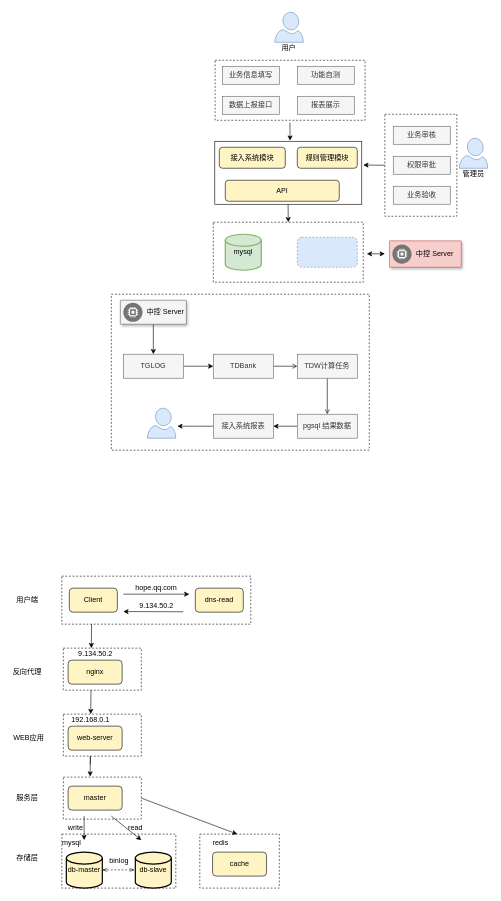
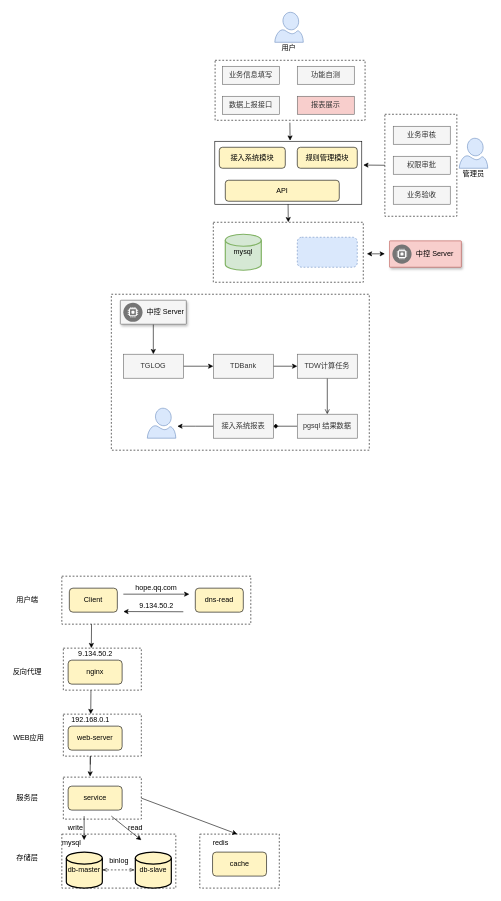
  <mxCell id="0" />
  <mxCell id="1" parent="0" />
  <mxCell id="2" value="" style="rounded=0;whiteSpace=wrap;html=1;dashed=1;" vertex="1" parent="1"><mxGeometry x="332.5" y="1390" width="132.5" height="90" as="geometry" /></mxCell>
  <mxCell id="3" value="binlog" style="rounded=0;whiteSpace=wrap;html=1;dashed=1;" vertex="1" parent="1"><mxGeometry x="102.5" y="1390" width="190" height="90" as="geometry" /></mxCell>
  <mxCell id="4" value="" style="rounded=0;whiteSpace=wrap;html=1;dashed=1;" vertex="1" parent="1"><mxGeometry x="105" y="1295" width="130" height="70" as="geometry" /></mxCell>
  <mxCell id="5" value="" style="rounded=0;whiteSpace=wrap;html=1;dashed=1;" vertex="1" parent="1"><mxGeometry x="105" y="1190" width="130" height="70" as="geometry" /></mxCell>
  <mxCell id="6" style="edgeStyle=orthogonalEdgeStyle;rounded=0;orthogonalLoop=1;jettySize=auto;html=1;entryX=0.746;entryY=-0.08;entryDx=0;entryDy=0;entryPerimeter=0;" edge="1" parent="1"><mxGeometry relative="1" as="geometry"><mxPoint x="151.014" y="1121.6" as="sourcePoint" /><mxPoint x="150.66" y="1190" as="targetPoint" /><Array as="points"><mxPoint x="151.01" y="1156" /></Array></mxGeometry></mxCell>
  <mxCell id="7" value="" style="rounded=0;whiteSpace=wrap;html=1;dashed=1;" vertex="1" parent="1"><mxGeometry x="105" y="1080" width="130" height="70" as="geometry" /></mxCell>
  <mxCell id="8" value="" style="rounded=0;whiteSpace=wrap;html=1;dashed=1;" vertex="1" parent="1"><mxGeometry x="102.5" y="960" width="315" height="80" as="geometry" /></mxCell>
  <mxCell id="9" value="" style="rounded=0;whiteSpace=wrap;html=1;dashed=1;" vertex="1" parent="1"><mxGeometry x="185" y="490" width="430" height="260" as="geometry" /></mxCell>
  <mxCell id="10" value="" style="rounded=0;whiteSpace=wrap;html=1;" vertex="1" parent="1"><mxGeometry x="357.5" y="235" width="245" height="105" as="geometry" /></mxCell>
  <mxCell id="11" value="" style="rounded=0;whiteSpace=wrap;html=1;dashed=1;" vertex="1" parent="1"><mxGeometry x="641" y="190" width="120" height="170" as="geometry" /></mxCell>
  <mxCell id="12" value="" style="rounded=0;whiteSpace=wrap;html=1;dashed=1;" vertex="1" parent="1"><mxGeometry x="355" y="370" width="250" height="100" as="geometry" /></mxCell>
  <mxCell id="13" value="" style="rounded=1;whiteSpace=wrap;html=1;dashed=1;fillColor=#dae8fc;strokeColor=#6c8ebf;" vertex="1" parent="1"><mxGeometry x="495" y="395" width="100" height="50" as="geometry" /></mxCell>
  <mxCell id="14" value="" style="rounded=0;whiteSpace=wrap;html=1;dashed=1;" parent="1" vertex="1"><mxGeometry x="358" y="100" width="250" height="100" as="geometry" /></mxCell>
  <mxCell id="15" value="mysql" style="strokeWidth=2;html=1;shape=mxgraph.flowchart.database;whiteSpace=wrap;fillColor=#d5e8d4;strokeColor=#82b366;" parent="1" vertex="1"><mxGeometry x="375" y="390" width="60" height="60" as="geometry" /></mxCell>
  <mxCell id="16" value="业务信息填写" style="rounded=0;whiteSpace=wrap;html=1;fillColor=#f5f5f5;strokeColor=#666666;fontColor=#333333;" parent="1" vertex="1"><mxGeometry x="370" y="110" width="95" height="30" as="geometry" /></mxCell>
  <mxCell id="17" value="" style="verticalLabelPosition=bottom;html=1;verticalAlign=top;align=center;strokeColor=#6c8ebf;fillColor=#dae8fc;shape=mxgraph.azure.user;" vertex="1" parent="1"><mxGeometry x="765" y="230" width="47.5" height="50" as="geometry" /></mxCell>
  <mxCell id="18" value="" style="shape=image;html=1;verticalAlign=top;verticalLabelPosition=bottom;labelBackgroundColor=#ffffff;imageAspect=0;aspect=fixed;image=https://cdn4.iconfinder.com/data/icons/redis-2/467/Redis_Logo-128.png" vertex="1" parent="1"><mxGeometry x="495" y="380" width="80" height="80" as="geometry" /></mxCell>
  <mxCell id="19" value="" style="verticalLabelPosition=bottom;html=1;verticalAlign=top;align=center;strokeColor=#6c8ebf;shape=mxgraph.azure.user;fillColor=#dae8fc;" vertex="1" parent="1"><mxGeometry x="457.5" y="20" width="47.5" height="50" as="geometry" /></mxCell>
  <mxCell id="20" value="功能自测" style="rounded=0;whiteSpace=wrap;html=1;fillColor=#f5f5f5;strokeColor=#666666;fontColor=#333333;" vertex="1" parent="1"><mxGeometry x="495" y="110" width="95" height="30" as="geometry" /></mxCell>
- <mxCell id="21" value="报表展示" style="rounded=0;whiteSpace=wrap;html=1;fillColor=#f5f5f5;strokeColor=#666666;fontColor=#333333;" vertex="1" parent="1"><mxGeometry x="495" y="160" width="95" height="30" as="geometry" /></mxCell>
+ <mxCell id="21" value="报表展示" style="rounded=0;whiteSpace=wrap;html=1;fillColor=#f8cecc;strokeColor=#666666;fontColor=#333333;" vertex="1" parent="1"><mxGeometry x="495" y="160" width="95" height="30" as="geometry" /></mxCell>
  <mxCell id="22" value="数据上报接口" style="rounded=0;whiteSpace=wrap;html=1;fillColor=#f5f5f5;strokeColor=#666666;fontColor=#333333;" vertex="1" parent="1"><mxGeometry x="370" y="160" width="95" height="30" as="geometry" /></mxCell>
  <mxCell id="23" value="用户" style="text;html=1;strokeColor=none;fillColor=none;align=center;verticalAlign=middle;whiteSpace=wrap;rounded=0;dashed=1;" vertex="1" parent="1"><mxGeometry x="461.25" y="70" width="40" height="20" as="geometry" /></mxCell>
  <mxCell id="24" value="管理员" style="text;html=1;strokeColor=none;fillColor=none;align=center;verticalAlign=middle;whiteSpace=wrap;rounded=0;dashed=1;" vertex="1" parent="1"><mxGeometry x="768.75" y="280" width="40" height="20" as="geometry" /></mxCell>
  <mxCell id="25" value="业务审核" style="rounded=0;whiteSpace=wrap;html=1;fillColor=#f5f5f5;strokeColor=#666666;fontColor=#333333;" vertex="1" parent="1"><mxGeometry x="655" y="210" width="95" height="30" as="geometry" /></mxCell>
  <mxCell id="26" value="业务验收" style="rounded=0;whiteSpace=wrap;html=1;fillColor=#f5f5f5;strokeColor=#666666;fontColor=#333333;" vertex="1" parent="1"><mxGeometry x="655" y="310" width="95" height="30" as="geometry" /></mxCell>
  <mxCell id="27" value="权限审批" style="rounded=0;whiteSpace=wrap;html=1;fillColor=#f5f5f5;strokeColor=#666666;fontColor=#333333;" vertex="1" parent="1"><mxGeometry x="655" y="260" width="95" height="30" as="geometry" /></mxCell>
  <mxCell id="28" value="接入系统模块" style="rounded=1;whiteSpace=wrap;html=1;fillColor=#FFF4C3;" vertex="1" parent="1"><mxGeometry x="365" y="245" width="110" height="35" as="geometry" /></mxCell>
  <mxCell id="29" value="规则管理模块" style="rounded=1;whiteSpace=wrap;html=1;fillColor=#FFF4C3;" vertex="1" parent="1"><mxGeometry x="495" y="245" width="100" height="35" as="geometry" /></mxCell>
  <mxCell id="30" value="API" style="rounded=1;whiteSpace=wrap;html=1;fillColor=#FFF4C3;" vertex="1" parent="1"><mxGeometry x="375" y="300" width="190" height="35" as="geometry" /></mxCell>
  <mxCell id="31" value="" style="endArrow=classic;html=1;exitX=0;exitY=0.5;exitDx=0;exitDy=0;" edge="1" parent="1" source="11"><mxGeometry width="50" height="50" relative="1" as="geometry"><mxPoint x="635" y="275" as="sourcePoint" /><mxPoint x="605" y="274.66" as="targetPoint" /></mxGeometry></mxCell>
  <mxCell id="32" value="" style="endArrow=classic;html=1;entryX=0.5;entryY=0;entryDx=0;entryDy=0;" edge="1" parent="1" target="12"><mxGeometry width="50" height="50" relative="1" as="geometry"><mxPoint x="479.66" y="340" as="sourcePoint" /><mxPoint x="479.66" y="360" as="targetPoint" /></mxGeometry></mxCell>
  <mxCell id="33" value="" style="strokeColor=#b85450;shadow=1;strokeWidth=1;rounded=1;absoluteArcSize=1;arcSize=2;fillColor=#f8cecc;" vertex="1" parent="1"><mxGeometry x="648.5" y="401" width="120" height="44" as="geometry" /></mxCell>
  <mxCell id="34" value="中控 Server" style="dashed=0;connectable=0;html=1;fillColor=#757575;strokeColor=none;shape=mxgraph.gcp2.dedicated_game_server;part=1;labelPosition=right;verticalLabelPosition=middle;align=left;verticalAlign=middle;spacingLeft=5;fontSize=12;" vertex="1" parent="33"><mxGeometry y="0.5" width="32" height="32" relative="1" as="geometry"><mxPoint x="5" y="-16" as="offset" /></mxGeometry></mxCell>
  <mxCell id="35" value="" style="endArrow=classic;startArrow=classic;html=1;" edge="1" parent="1"><mxGeometry width="50" height="50" relative="1" as="geometry"><mxPoint x="611" y="422.66" as="sourcePoint" /><mxPoint x="641" y="422.66" as="targetPoint" /></mxGeometry></mxCell>
  <mxCell id="36" value="" style="endArrow=classic;html=1;entryX=0.5;entryY=0;entryDx=0;entryDy=0;" edge="1" parent="1"><mxGeometry width="50" height="50" relative="1" as="geometry"><mxPoint x="482.66" y="204" as="sourcePoint" /><mxPoint x="483" y="234" as="targetPoint" /></mxGeometry></mxCell>
  <mxCell id="37" style="edgeStyle=orthogonalEdgeStyle;rounded=0;orthogonalLoop=1;jettySize=auto;html=1;entryX=0.5;entryY=0;entryDx=0;entryDy=0;" edge="1" parent="1" source="38" target="41"><mxGeometry relative="1" as="geometry" /></mxCell>
  <mxCell id="38" value="" style="strokeColor=#666666;shadow=1;strokeWidth=1;rounded=1;absoluteArcSize=1;arcSize=2;fillColor=#f5f5f5;fontColor=#333333;" vertex="1" parent="1"><mxGeometry x="200" y="500" width="110" height="40" as="geometry" /></mxCell>
  <mxCell id="39" value="中控 Server" style="dashed=0;connectable=0;html=1;fillColor=#757575;strokeColor=none;shape=mxgraph.gcp2.dedicated_game_server;part=1;labelPosition=right;verticalLabelPosition=middle;align=left;verticalAlign=middle;spacingLeft=5;fontSize=12;" vertex="1" parent="38"><mxGeometry y="0.5" width="32" height="32" relative="1" as="geometry"><mxPoint x="5" y="-16" as="offset" /></mxGeometry></mxCell>
  <mxCell id="40" style="edgeStyle=orthogonalEdgeStyle;rounded=0;orthogonalLoop=1;jettySize=auto;html=1;" edge="1" parent="1" source="41" target="43"><mxGeometry relative="1" as="geometry" /></mxCell>
  <mxCell id="41" value="TGLOG" style="rounded=0;whiteSpace=wrap;html=1;fillColor=#f5f5f5;strokeColor=#666666;fontColor=#333333;" vertex="1" parent="1"><mxGeometry x="205" y="590" width="100" height="40" as="geometry" /></mxCell>
- <mxCell id="42" style="edgeStyle=orthogonalEdgeStyle;rounded=0;orthogonalLoop=1;jettySize=auto;html=1;endArrow=open;" edge="1" parent="1" source="43" target="45"><mxGeometry relative="1" as="geometry" /></mxCell>
+ <mxCell id="42" style="edgeStyle=orthogonalEdgeStyle;rounded=0;orthogonalLoop=1;jettySize=auto;html=1;" edge="1" parent="1" source="43" target="45"><mxGeometry relative="1" as="geometry" /></mxCell>
  <mxCell id="43" value="TDBank" style="rounded=0;whiteSpace=wrap;html=1;fillColor=#f5f5f5;strokeColor=#666666;fontColor=#333333;" vertex="1" parent="1"><mxGeometry x="355" y="590" width="100" height="40" as="geometry" /></mxCell>
  <mxCell id="44" style="edgeStyle=orthogonalEdgeStyle;rounded=0;orthogonalLoop=1;jettySize=auto;html=1;endArrow=open;" edge="1" parent="1" source="45" target="47"><mxGeometry relative="1" as="geometry" /></mxCell>
  <mxCell id="45" value="TDW计算任务" style="rounded=0;whiteSpace=wrap;html=1;fillColor=#f5f5f5;strokeColor=#666666;fontColor=#333333;" vertex="1" parent="1"><mxGeometry x="495" y="590" width="100" height="40" as="geometry" /></mxCell>
- <mxCell id="46" style="edgeStyle=orthogonalEdgeStyle;rounded=0;orthogonalLoop=1;jettySize=auto;html=1;entryX=1;entryY=0.5;entryDx=0;entryDy=0;" edge="1" parent="1" source="47" target="49"><mxGeometry relative="1" as="geometry" /></mxCell>
+ <mxCell id="46" style="edgeStyle=orthogonalEdgeStyle;rounded=0;orthogonalLoop=1;jettySize=auto;html=1;entryX=1;entryY=0.5;entryDx=0;entryDy=0;endArrow=diamond;" edge="1" parent="1" source="47" target="49"><mxGeometry relative="1" as="geometry" /></mxCell>
  <mxCell id="47" value="pgsql 结果数据" style="rounded=0;whiteSpace=wrap;html=1;fillColor=#f5f5f5;strokeColor=#666666;fontColor=#333333;" vertex="1" parent="1"><mxGeometry x="495" y="690" width="100" height="40" as="geometry" /></mxCell>
  <mxCell id="48" style="edgeStyle=orthogonalEdgeStyle;rounded=0;orthogonalLoop=1;jettySize=auto;html=1;" edge="1" parent="1" source="49"><mxGeometry relative="1" as="geometry"><mxPoint x="295" y="710" as="targetPoint" /></mxGeometry></mxCell>
  <mxCell id="49" value="接入系统报表" style="rounded=0;whiteSpace=wrap;html=1;fillColor=#f5f5f5;strokeColor=#666666;fontColor=#333333;" vertex="1" parent="1"><mxGeometry x="355" y="690" width="100" height="40" as="geometry" /></mxCell>
  <mxCell id="50" value="" style="verticalLabelPosition=bottom;html=1;verticalAlign=top;align=center;strokeColor=#6c8ebf;fillColor=#dae8fc;shape=mxgraph.azure.user;" vertex="1" parent="1"><mxGeometry x="245" y="680" width="47.5" height="50" as="geometry" /></mxCell>
  <mxCell id="51" value="Client" style="rounded=1;whiteSpace=wrap;html=1;fillColor=#FFF4C3;" vertex="1" parent="1"><mxGeometry x="115" y="980" width="80" height="40" as="geometry" /></mxCell>
  <mxCell id="52" value="dns-read" style="rounded=1;whiteSpace=wrap;html=1;fillColor=#FFF4C3;" vertex="1" parent="1"><mxGeometry x="325" y="980" width="80" height="40" as="geometry" /></mxCell>
  <mxCell id="53" value="" style="endArrow=classic;html=1;" edge="1" parent="1"><mxGeometry width="50" height="50" relative="1" as="geometry"><mxPoint x="205" y="990" as="sourcePoint" /><mxPoint x="315" y="990" as="targetPoint" /></mxGeometry></mxCell>
  <mxCell id="54" value="hope.qq.com" style="text;html=1;strokeColor=none;fillColor=none;align=center;verticalAlign=middle;whiteSpace=wrap;rounded=0;" vertex="1" parent="1"><mxGeometry x="225" y="970" width="70" height="20" as="geometry" /></mxCell>
  <mxCell id="55" value="" style="endArrow=classic;html=1;" edge="1" parent="1"><mxGeometry width="50" height="50" relative="1" as="geometry"><mxPoint x="305" y="1019.31" as="sourcePoint" /><mxPoint x="205" y="1019" as="targetPoint" /></mxGeometry></mxCell>
  <mxCell id="56" value="9.134.50.2" style="text;html=1;align=center;verticalAlign=middle;resizable=0;points=[];autosize=1;strokeColor=none;" vertex="1" parent="1"><mxGeometry x="225" y="1000" width="70" height="20" as="geometry" /></mxCell>
  <mxCell id="57" value="nginx" style="rounded=1;whiteSpace=wrap;html=1;fillColor=#FFF4C3;" vertex="1" parent="1"><mxGeometry x="113" y="1100" width="90" height="40" as="geometry" /></mxCell>
  <mxCell id="58" value="9.134.50.2" style="text;html=1;align=center;verticalAlign=middle;resizable=0;points=[];autosize=1;strokeColor=none;" vertex="1" parent="1"><mxGeometry x="123" y="1080" width="70" height="20" as="geometry" /></mxCell>
  <mxCell id="59" value="" style="endArrow=classic;html=1;" edge="1" parent="1"><mxGeometry width="50" height="50" relative="1" as="geometry"><mxPoint x="152" y="1040" as="sourcePoint" /><mxPoint x="151.66" y="1080" as="targetPoint" /></mxGeometry></mxCell>
  <mxCell id="60" value="web-server" style="rounded=1;whiteSpace=wrap;html=1;fillColor=#FFF4C3;" vertex="1" parent="1"><mxGeometry x="113" y="1210" width="90" height="40" as="geometry" /></mxCell>
  <mxCell id="61" value="192.168.0.1" style="text;html=1;align=center;verticalAlign=middle;resizable=0;points=[];autosize=1;strokeColor=none;" vertex="1" parent="1"><mxGeometry x="110" y="1190" width="80" height="20" as="geometry" /></mxCell>
- <mxCell id="62" value="master" style="rounded=1;whiteSpace=wrap;html=1;fillColor=#FFF4C3;" vertex="1" parent="1"><mxGeometry x="113" y="1310" width="90" height="40" as="geometry" /></mxCell>
+ <mxCell id="62" value="service" style="rounded=1;whiteSpace=wrap;html=1;fillColor=#FFF4C3;" vertex="1" parent="1"><mxGeometry x="113" y="1310" width="90" height="40" as="geometry" /></mxCell>
  <mxCell id="63" value="db-master" style="strokeWidth=2;html=1;shape=mxgraph.flowchart.database;whiteSpace=wrap;fillColor=#FFF4C3;" vertex="1" parent="1"><mxGeometry x="110" y="1420" width="60" height="60" as="geometry" /></mxCell>
  <mxCell id="64" value="db-slave" style="strokeWidth=2;html=1;shape=mxgraph.flowchart.database;whiteSpace=wrap;fillColor=#FFF4C3;" vertex="1" parent="1"><mxGeometry x="225" y="1420" width="60" height="60" as="geometry" /></mxCell>
  <mxCell id="65" value="cache" style="rounded=1;whiteSpace=wrap;html=1;fillColor=#FFF4C3;" vertex="1" parent="1"><mxGeometry x="353.75" y="1420" width="90" height="40" as="geometry" /></mxCell>
  <mxCell id="66" value="用户端" style="text;html=1;strokeColor=none;fillColor=none;align=center;verticalAlign=middle;whiteSpace=wrap;rounded=0;" vertex="1" parent="1"><mxGeometry x="25" y="990" width="40" height="20" as="geometry" /></mxCell>
  <mxCell id="67" value="反向代理" style="text;html=1;strokeColor=none;fillColor=none;align=center;verticalAlign=middle;whiteSpace=wrap;rounded=0;" vertex="1" parent="1"><mxGeometry x="20" y="1110" width="50" height="20" as="geometry" /></mxCell>
  <mxCell id="68" value="WEB应用" style="text;html=1;strokeColor=none;fillColor=none;align=center;verticalAlign=middle;whiteSpace=wrap;rounded=0;" vertex="1" parent="1"><mxGeometry x="20" y="1220" width="55" height="20" as="geometry" /></mxCell>
  <mxCell id="69" value="服务层" style="text;html=1;strokeColor=none;fillColor=none;align=center;verticalAlign=middle;whiteSpace=wrap;rounded=0;" vertex="1" parent="1"><mxGeometry x="25" y="1320" width="40" height="20" as="geometry" /></mxCell>
  <mxCell id="70" value="存储层" style="text;html=1;strokeColor=none;fillColor=none;align=center;verticalAlign=middle;whiteSpace=wrap;rounded=0;" vertex="1" parent="1"><mxGeometry x="25" y="1420" width="40" height="20" as="geometry" /></mxCell>
  <mxCell id="71" value="" style="endArrow=openThin;startArrow=openThin;html=1;dashed=1;endFill=0;startFill=0;" edge="1" parent="1"><mxGeometry width="50" height="50" relative="1" as="geometry"><mxPoint x="170" y="1449.66" as="sourcePoint" /><mxPoint x="223.75" y="1449.66" as="targetPoint" /></mxGeometry></mxCell>
  <mxCell id="72" value="redis" style="text;html=1;align=center;verticalAlign=middle;resizable=0;points=[];autosize=1;strokeColor=none;" vertex="1" parent="1"><mxGeometry x="347" y="1395" width="40" height="20" as="geometry" /></mxCell>
  <mxCell id="73" style="edgeStyle=orthogonalEdgeStyle;rounded=0;orthogonalLoop=1;jettySize=auto;html=1;entryX=0.746;entryY=-0.08;entryDx=0;entryDy=0;entryPerimeter=0;" edge="1" parent="1"><mxGeometry relative="1" as="geometry"><mxPoint x="150" y="1274" as="sourcePoint" /><mxPoint x="149.66" y="1294" as="targetPoint" /><Array as="points"><mxPoint x="150.01" y="1260" /></Array></mxGeometry></mxCell>
  <mxCell id="74" value="" style="endArrow=classic;html=1;exitX=1;exitY=0.5;exitDx=0;exitDy=0;" edge="1" parent="1" source="4"><mxGeometry width="50" height="50" relative="1" as="geometry"><mxPoint x="295" y="1370" as="sourcePoint" /><mxPoint x="395" y="1390" as="targetPoint" /></mxGeometry></mxCell>
  <mxCell id="75" value="" style="endArrow=classic;html=1;" edge="1" parent="1"><mxGeometry width="50" height="50" relative="1" as="geometry"><mxPoint x="139.66" y="1360" as="sourcePoint" /><mxPoint x="139.66" y="1400" as="targetPoint" /></mxGeometry></mxCell>
  <mxCell id="76" value="" style="endArrow=classic;html=1;" edge="1" parent="1"><mxGeometry width="50" height="50" relative="1" as="geometry"><mxPoint x="185" y="1360" as="sourcePoint" /><mxPoint x="235" y="1400" as="targetPoint" /></mxGeometry></mxCell>
  <mxCell id="77" value="write" style="text;html=1;align=center;verticalAlign=middle;resizable=0;points=[];autosize=1;strokeColor=none;" vertex="1" parent="1"><mxGeometry x="105" y="1370" width="40" height="20" as="geometry" /></mxCell>
  <mxCell id="78" value="read" style="text;html=1;align=center;verticalAlign=middle;resizable=0;points=[];autosize=1;strokeColor=none;" vertex="1" parent="1"><mxGeometry x="205" y="1370" width="40" height="20" as="geometry" /></mxCell>
  <mxCell id="79" value="mysql" style="text;html=1;strokeColor=none;fillColor=none;align=center;verticalAlign=middle;whiteSpace=wrap;rounded=0;dashed=1;" vertex="1" parent="1"><mxGeometry x="99" y="1395" width="40" height="20" as="geometry" /></mxCell>
